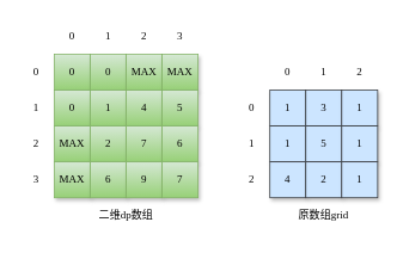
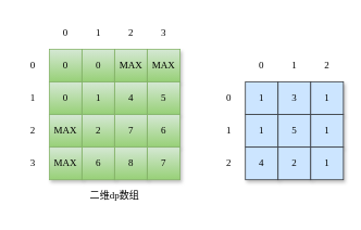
  <mxCell id="0" />
  <mxCell id="1" parent="0" />
  <mxCell id="2" value="&lt;font face=&quot;Comic Sans MS&quot;&gt;0&lt;/font&gt;" style="rounded=0;whiteSpace=wrap;html=1;fillColor=#d5e8d4;strokeColor=#82b366;shadow=1;gradientColor=#97d077;" vertex="1" parent="1"><mxGeometry x="60" y="60" width="40" height="40" as="geometry" /></mxCell>
  <mxCell id="3" value="&lt;span style=&quot;font-family: &amp;#34;comic sans ms&amp;#34;&quot;&gt;0&lt;/span&gt;" style="rounded=0;whiteSpace=wrap;html=1;fillColor=#d5e8d4;strokeColor=#82b366;shadow=1;gradientColor=#97d077;" vertex="1" parent="1"><mxGeometry x="100" y="60" width="40" height="40" as="geometry" /></mxCell>
  <mxCell id="4" value="&lt;span style=&quot;font-family: &amp;#34;comic sans ms&amp;#34;&quot;&gt;MAX&lt;/span&gt;" style="rounded=0;whiteSpace=wrap;html=1;fillColor=#d5e8d4;strokeColor=#82b366;shadow=1;gradientColor=#97d077;" vertex="1" parent="1"><mxGeometry x="140" y="60" width="40" height="40" as="geometry" /></mxCell>
  <mxCell id="5" value="&lt;span&gt;&lt;font face=&quot;Comic Sans MS&quot;&gt;MAX&lt;/font&gt;&lt;/span&gt;" style="rounded=0;whiteSpace=wrap;html=1;fillColor=#d5e8d4;strokeColor=#82b366;shadow=1;gradientColor=#97d077;" vertex="1" parent="1"><mxGeometry x="180" y="60" width="40" height="40" as="geometry" /></mxCell>
  <mxCell id="6" value="&lt;span style=&quot;font-family: &amp;#34;comic sans ms&amp;#34;&quot;&gt;0&lt;/span&gt;" style="rounded=0;whiteSpace=wrap;html=1;fillColor=#d5e8d4;strokeColor=#82b366;shadow=1;gradientColor=#97d077;" vertex="1" parent="1"><mxGeometry x="60" y="100" width="40" height="40" as="geometry" /></mxCell>
  <mxCell id="7" value="&lt;font face=&quot;Comic Sans MS&quot;&gt;1&lt;/font&gt;" style="rounded=0;whiteSpace=wrap;html=1;fillColor=#d5e8d4;strokeColor=#82b366;shadow=1;gradientColor=#97d077;" vertex="1" parent="1"><mxGeometry x="100" y="100" width="40" height="40" as="geometry" /></mxCell>
  <mxCell id="8" value="&lt;font face=&quot;Comic Sans MS&quot;&gt;4&lt;/font&gt;" style="rounded=0;whiteSpace=wrap;html=1;fillColor=#d5e8d4;strokeColor=#82b366;shadow=1;gradientColor=#97d077;" vertex="1" parent="1"><mxGeometry x="140" y="100" width="40" height="40" as="geometry" /></mxCell>
  <mxCell id="9" value="&lt;span style=&quot;font-family: &amp;#34;comic sans ms&amp;#34;&quot;&gt;5&lt;/span&gt;" style="rounded=0;whiteSpace=wrap;html=1;fillColor=#d5e8d4;strokeColor=#82b366;shadow=1;gradientColor=#97d077;" vertex="1" parent="1"><mxGeometry x="180" y="100" width="40" height="40" as="geometry" /></mxCell>
  <mxCell id="10" value="&lt;span style=&quot;font-family: &amp;#34;comic sans ms&amp;#34;&quot;&gt;MAX&lt;/span&gt;" style="rounded=0;whiteSpace=wrap;html=1;fillColor=#d5e8d4;strokeColor=#82b366;shadow=1;gradientColor=#97d077;" vertex="1" parent="1"><mxGeometry x="60" y="140" width="40" height="40" as="geometry" /></mxCell>
  <mxCell id="11" value="&lt;span style=&quot;font-family: &amp;#34;comic sans ms&amp;#34;&quot;&gt;2&lt;/span&gt;" style="rounded=0;whiteSpace=wrap;html=1;fillColor=#d5e8d4;strokeColor=#82b366;shadow=1;gradientColor=#97d077;" vertex="1" parent="1"><mxGeometry x="100" y="140" width="40" height="40" as="geometry" /></mxCell>
  <mxCell id="12" value="&lt;font face=&quot;Comic Sans MS&quot;&gt;7&lt;/font&gt;" style="rounded=0;whiteSpace=wrap;html=1;fillColor=#d5e8d4;strokeColor=#82b366;shadow=1;gradientColor=#97d077;" vertex="1" parent="1"><mxGeometry x="140" y="140" width="40" height="40" as="geometry" /></mxCell>
  <mxCell id="13" value="&lt;span style=&quot;font-family: &amp;#34;comic sans ms&amp;#34;&quot;&gt;6&lt;/span&gt;" style="rounded=0;whiteSpace=wrap;html=1;fillColor=#d5e8d4;strokeColor=#82b366;shadow=1;gradientColor=#97d077;" vertex="1" parent="1"><mxGeometry x="180" y="140" width="40" height="40" as="geometry" /></mxCell>
  <mxCell id="14" value="&lt;span style=&quot;font-family: &amp;#34;comic sans ms&amp;#34;&quot;&gt;MAX&lt;/span&gt;" style="rounded=0;whiteSpace=wrap;html=1;fillColor=#d5e8d4;strokeColor=#82b366;shadow=1;gradientColor=#97d077;" vertex="1" parent="1"><mxGeometry x="60" y="180" width="40" height="40" as="geometry" /></mxCell>
  <mxCell id="15" value="&lt;font face=&quot;Comic Sans MS&quot;&gt;6&lt;/font&gt;" style="rounded=0;whiteSpace=wrap;html=1;fillColor=#d5e8d4;strokeColor=#82b366;shadow=1;gradientColor=#97d077;" vertex="1" parent="1"><mxGeometry x="100" y="180" width="40" height="40" as="geometry" /></mxCell>
- <mxCell id="16" value="&lt;font face=&quot;Comic Sans MS&quot;&gt;9&lt;/font&gt;" style="rounded=0;whiteSpace=wrap;html=1;fillColor=#d5e8d4;strokeColor=#82b366;shadow=1;gradientColor=#97d077;" vertex="1" parent="1"><mxGeometry x="140" y="180" width="40" height="40" as="geometry" /></mxCell>
+ <mxCell id="16" value="&lt;font face=&quot;Comic Sans MS&quot;&gt;8&lt;/font&gt;" style="rounded=0;whiteSpace=wrap;html=1;fillColor=#d5e8d4;strokeColor=#82b366;shadow=1;gradientColor=#97d077;" vertex="1" parent="1"><mxGeometry x="140" y="180" width="40" height="40" as="geometry" /></mxCell>
  <mxCell id="17" value="&lt;span style=&quot;font-family: &amp;#34;comic sans ms&amp;#34;&quot;&gt;7&lt;/span&gt;" style="rounded=0;whiteSpace=wrap;html=1;fillColor=#d5e8d4;strokeColor=#82b366;shadow=1;gradientColor=#97d077;" vertex="1" parent="1"><mxGeometry x="180" y="180" width="40" height="40" as="geometry" /></mxCell>
  <mxCell id="18" value="&lt;font face=&quot;Comic Sans MS&quot;&gt;0&lt;/font&gt;" style="rounded=0;whiteSpace=wrap;html=1;opacity=0;" vertex="1" parent="1"><mxGeometry x="60" y="20" width="40" height="40" as="geometry" /></mxCell>
  <mxCell id="19" value="&lt;font face=&quot;Comic Sans MS&quot;&gt;1&lt;/font&gt;" style="rounded=0;whiteSpace=wrap;html=1;opacity=0;" vertex="1" parent="1"><mxGeometry x="100" y="20" width="40" height="40" as="geometry" /></mxCell>
  <mxCell id="20" value="&lt;font face=&quot;Comic Sans MS&quot;&gt;2&lt;/font&gt;" style="rounded=0;whiteSpace=wrap;html=1;opacity=0;" vertex="1" parent="1"><mxGeometry x="140" y="20" width="40" height="40" as="geometry" /></mxCell>
  <mxCell id="21" value="&lt;font face=&quot;Comic Sans MS&quot;&gt;3&lt;/font&gt;" style="rounded=0;whiteSpace=wrap;html=1;opacity=0;" vertex="1" parent="1"><mxGeometry x="180" y="20" width="40" height="40" as="geometry" /></mxCell>
  <mxCell id="22" value="&lt;font face=&quot;Comic Sans MS&quot;&gt;0&lt;/font&gt;" style="rounded=0;whiteSpace=wrap;html=1;opacity=0;" vertex="1" parent="1"><mxGeometry x="20" y="60" width="40" height="40" as="geometry" /></mxCell>
  <mxCell id="23" value="&lt;font face=&quot;Comic Sans MS&quot;&gt;1&lt;/font&gt;" style="rounded=0;whiteSpace=wrap;html=1;opacity=0;" vertex="1" parent="1"><mxGeometry x="20" y="100" width="40" height="40" as="geometry" /></mxCell>
  <mxCell id="24" value="&lt;font face=&quot;Comic Sans MS&quot;&gt;2&lt;/font&gt;" style="rounded=0;whiteSpace=wrap;html=1;opacity=0;" vertex="1" parent="1"><mxGeometry x="20" y="140" width="40" height="40" as="geometry" /></mxCell>
  <mxCell id="25" value="&lt;font face=&quot;Comic Sans MS&quot;&gt;3&lt;/font&gt;" style="rounded=0;whiteSpace=wrap;html=1;opacity=0;" vertex="1" parent="1"><mxGeometry x="20" y="180" width="40" height="40" as="geometry" /></mxCell>
  <mxCell id="26" value="二维dp数组" style="text;html=1;strokeColor=none;fillColor=none;align=center;verticalAlign=middle;whiteSpace=wrap;rounded=0;shadow=1;sketch=1;fontFamily=Comic Sans MS;opacity=0;" vertex="1" parent="1"><mxGeometry x="60" y="220" width="160" height="40" as="geometry" /></mxCell>
  <mxCell id="27" value="&lt;font face=&quot;Comic Sans MS&quot;&gt;1&lt;/font&gt;" style="rounded=0;whiteSpace=wrap;html=1;fillColor=#cce5ff;strokeColor=#36393d;shadow=1;" vertex="1" parent="1"><mxGeometry x="300" y="100" width="40" height="40" as="geometry" /></mxCell>
  <mxCell id="28" value="&lt;font face=&quot;Comic Sans MS&quot;&gt;3&lt;/font&gt;" style="rounded=0;whiteSpace=wrap;html=1;fillColor=#cce5ff;strokeColor=#36393d;shadow=1;" vertex="1" parent="1"><mxGeometry x="340" y="100" width="40" height="40" as="geometry" /></mxCell>
  <mxCell id="29" value="&lt;span style=&quot;font-family: &amp;#34;comic sans ms&amp;#34;&quot;&gt;1&lt;/span&gt;" style="rounded=0;whiteSpace=wrap;html=1;fillColor=#cce5ff;strokeColor=#36393d;shadow=1;" vertex="1" parent="1"><mxGeometry x="380" y="100" width="40" height="40" as="geometry" /></mxCell>
  <mxCell id="30" value="&lt;span style=&quot;font-family: &amp;#34;comic sans ms&amp;#34;&quot;&gt;1&lt;/span&gt;" style="rounded=0;whiteSpace=wrap;html=1;fillColor=#cce5ff;strokeColor=#36393d;shadow=1;" vertex="1" parent="1"><mxGeometry x="300" y="140" width="40" height="40" as="geometry" /></mxCell>
  <mxCell id="31" value="&lt;font face=&quot;Comic Sans MS&quot;&gt;5&lt;/font&gt;" style="rounded=0;whiteSpace=wrap;html=1;fillColor=#cce5ff;strokeColor=#36393d;shadow=1;" vertex="1" parent="1"><mxGeometry x="340" y="140" width="40" height="40" as="geometry" /></mxCell>
  <mxCell id="32" value="&lt;span style=&quot;font-family: &amp;#34;comic sans ms&amp;#34;&quot;&gt;1&lt;/span&gt;" style="rounded=0;whiteSpace=wrap;html=1;fillColor=#cce5ff;strokeColor=#36393d;shadow=1;" vertex="1" parent="1"><mxGeometry x="380" y="140" width="40" height="40" as="geometry" /></mxCell>
  <mxCell id="33" value="&lt;font face=&quot;Comic Sans MS&quot;&gt;4&lt;/font&gt;" style="rounded=0;whiteSpace=wrap;html=1;fillColor=#cce5ff;strokeColor=#36393d;shadow=1;" vertex="1" parent="1"><mxGeometry x="300" y="180" width="40" height="40" as="geometry" /></mxCell>
  <mxCell id="34" value="&lt;font face=&quot;Comic Sans MS&quot;&gt;2&lt;/font&gt;" style="rounded=0;whiteSpace=wrap;html=1;fillColor=#cce5ff;strokeColor=#36393d;shadow=1;" vertex="1" parent="1"><mxGeometry x="340" y="180" width="40" height="40" as="geometry" /></mxCell>
  <mxCell id="35" value="&lt;span style=&quot;font-family: &amp;#34;comic sans ms&amp;#34;&quot;&gt;1&lt;/span&gt;" style="rounded=0;whiteSpace=wrap;html=1;fillColor=#cce5ff;strokeColor=#36393d;shadow=1;" vertex="1" parent="1"><mxGeometry x="380" y="180" width="40" height="40" as="geometry" /></mxCell>
- <mxCell id="36" value="原数组&lt;span&gt;grid&lt;/span&gt;&lt;div class=&quot;okr-block-clipboard&quot;&gt;&lt;/div&gt;" style="text;html=1;strokeColor=none;fillColor=none;align=center;verticalAlign=middle;whiteSpace=wrap;rounded=0;shadow=1;sketch=1;fontFamily=Comic Sans MS;opacity=0;" vertex="1" parent="1"><mxGeometry x="300" y="220" width="120" height="40" as="geometry" /></mxCell>
  <mxCell id="37" value="&lt;font face=&quot;Comic Sans MS&quot;&gt;0&lt;/font&gt;" style="rounded=0;whiteSpace=wrap;html=1;opacity=0;" vertex="1" parent="1"><mxGeometry x="260" y="100" width="40" height="40" as="geometry" /></mxCell>
  <mxCell id="38" value="&lt;font face=&quot;Comic Sans MS&quot;&gt;1&lt;/font&gt;" style="rounded=0;whiteSpace=wrap;html=1;opacity=0;" vertex="1" parent="1"><mxGeometry x="260" y="140" width="40" height="40" as="geometry" /></mxCell>
  <mxCell id="39" value="&lt;font face=&quot;Comic Sans MS&quot;&gt;2&lt;/font&gt;" style="rounded=0;whiteSpace=wrap;html=1;opacity=0;" vertex="1" parent="1"><mxGeometry x="260" y="180" width="40" height="40" as="geometry" /></mxCell>
  <mxCell id="40" value="&lt;font face=&quot;Comic Sans MS&quot;&gt;0&lt;/font&gt;" style="rounded=0;whiteSpace=wrap;html=1;opacity=0;" vertex="1" parent="1"><mxGeometry x="300" y="60" width="40" height="40" as="geometry" /></mxCell>
  <mxCell id="41" value="&lt;font face=&quot;Comic Sans MS&quot;&gt;1&lt;/font&gt;" style="rounded=0;whiteSpace=wrap;html=1;opacity=0;" vertex="1" parent="1"><mxGeometry x="340" y="60" width="40" height="40" as="geometry" /></mxCell>
  <mxCell id="42" value="&lt;font face=&quot;Comic Sans MS&quot;&gt;2&lt;/font&gt;" style="rounded=0;whiteSpace=wrap;html=1;opacity=0;" vertex="1" parent="1"><mxGeometry x="380" y="60" width="40" height="40" as="geometry" /></mxCell>
